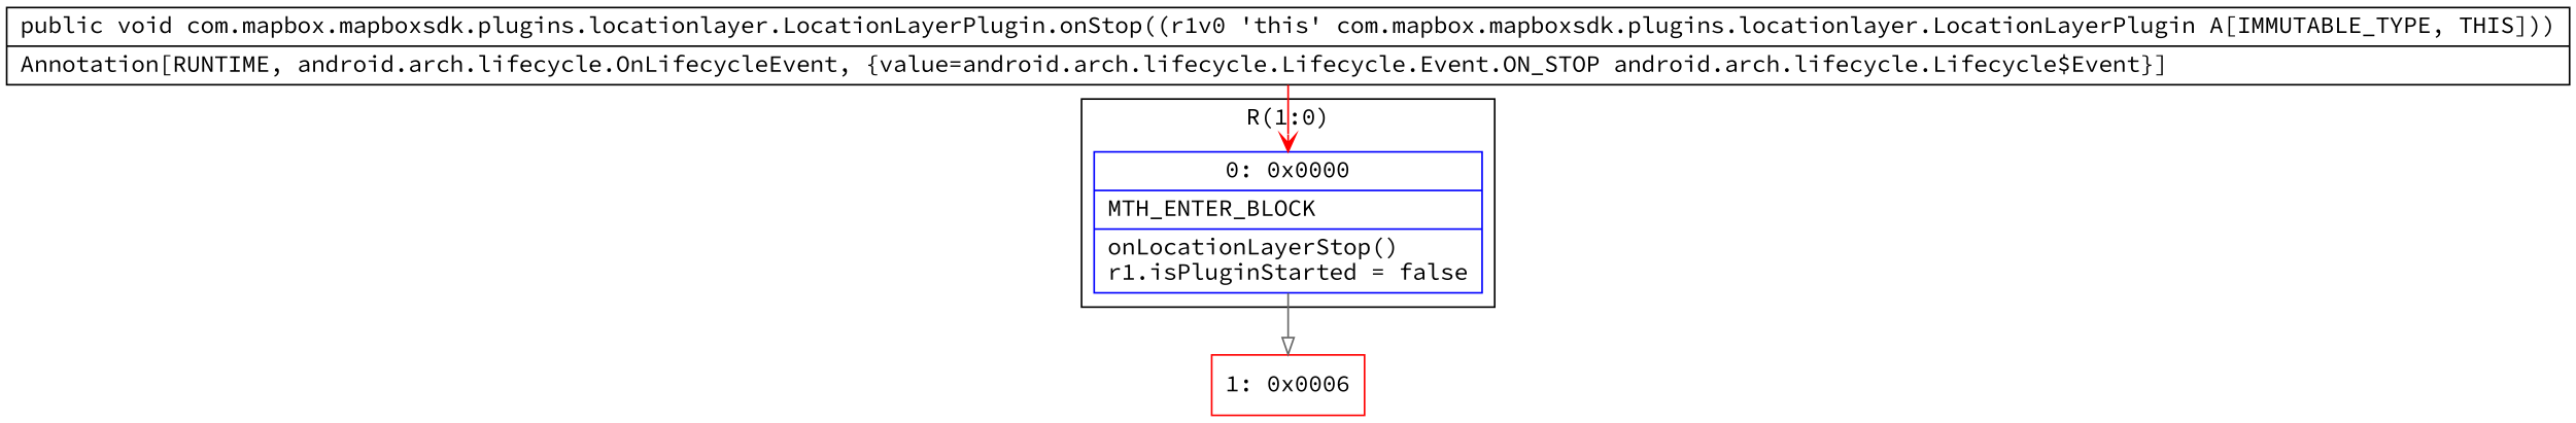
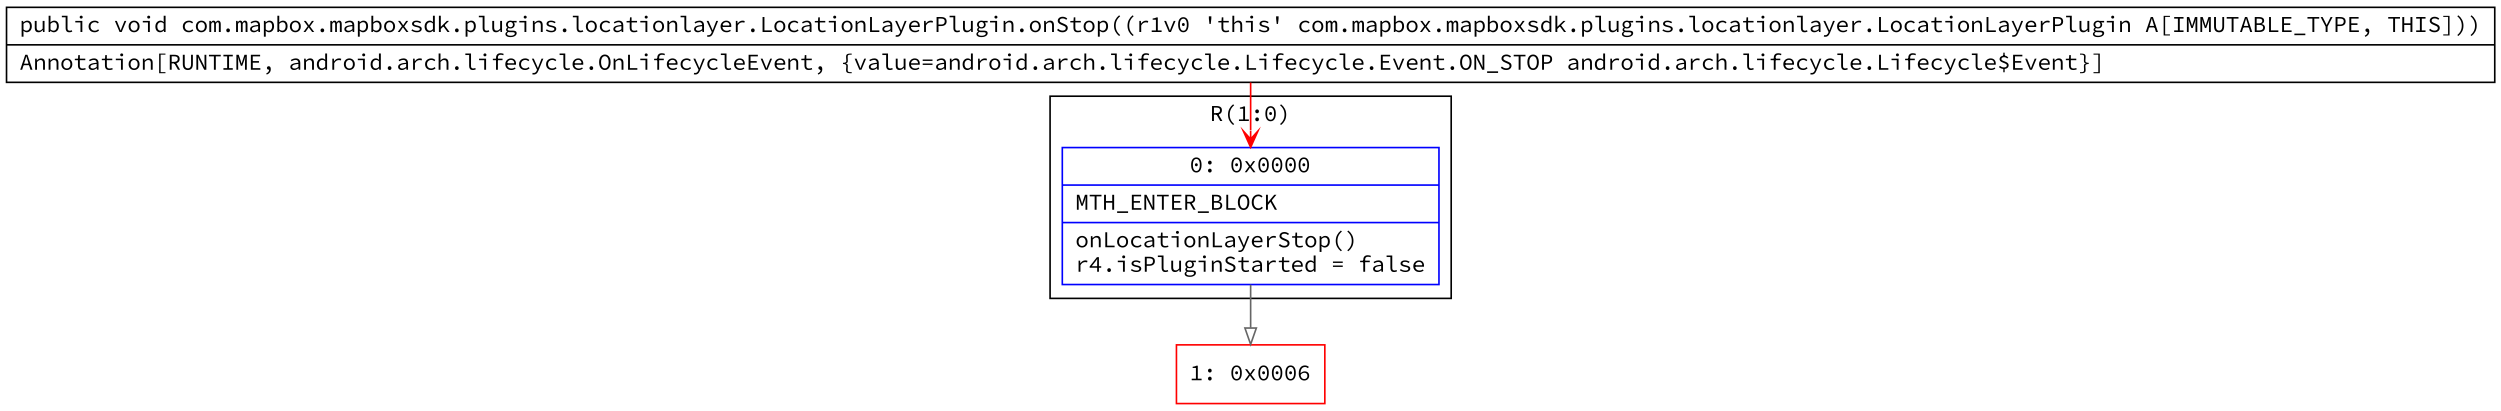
  digraph {
    fontname="Source Code Pro"
    node [shape=record fontname="Source Code Pro"]
    edge [fontname="Source Code Pro"]
-   n1 [color=blue label="{0\:\ 0x0000|MTH_ENTER_BLOCK\l|onLocationLayerStop()\lr1.isPluginStarted = false\l}"]
+   n1 [color=blue label="{0\:\ 0x0000|MTH_ENTER_BLOCK\l|onLocationLayerStop()\lr4.isPluginStarted = false\l}"]
    n2 [color=red label="{1\:\ 0x0006}"]
    n3 [label="{public void com.mapbox.mapboxsdk.plugins.locationlayer.LocationLayerPlugin.onStop((r1v0 'this' com.mapbox.mapboxsdk.plugins.locationlayer.LocationLayerPlugin A[IMMUTABLE_TYPE, THIS]))  | Annotation[RUNTIME, android.arch.lifecycle.OnLifecycleEvent, \{value=android.arch.lifecycle.Lifecycle.Event.ON_STOP android.arch.lifecycle.Lifecycle$Event\}]\l}"]
    subgraph cluster_1 {
      label="R(1:0)"
      n1
    }
    n1 -> n2 [color=gray40 arrowhead=onormal]
    n3 -> n1 [color=red arrowhead=vee]
  }
